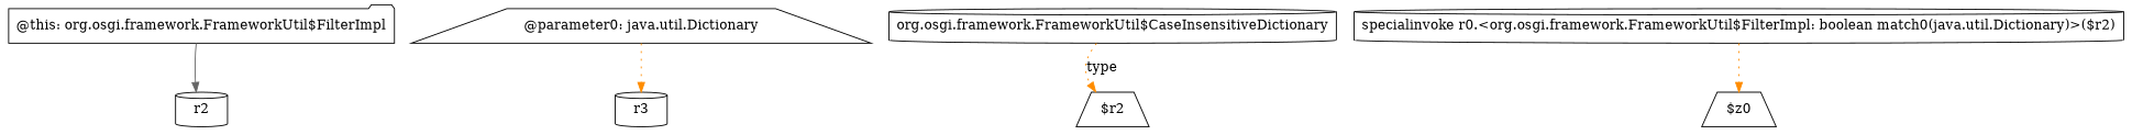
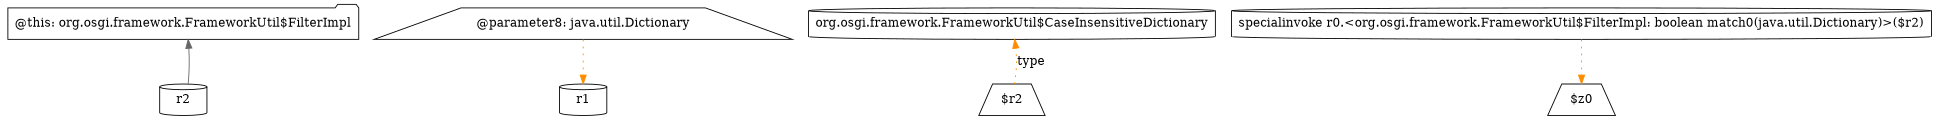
  digraph {
    node [shape=cylinder]
    edge [color=darkorange style=dotted]
    n1 [label="@this: org.osgi.framework.FrameworkUtil$FilterImpl" shape=folder]
    n2 [label=r2]
-   n3 [label="@parameter0: java.util.Dictionary" shape=trapezium]
-   n4 [label=r3]
+   n3 [label="@parameter8: java.util.Dictionary" shape=trapezium]
+   n4 [label=r1]
    n5 [label="org.osgi.framework.FrameworkUtil$CaseInsensitiveDictionary"]
    n6 [label="$r2" shape=trapezium]
    n7 [label="specialinvoke r0.<org.osgi.framework.FrameworkUtil$FilterImpl: boolean match0(java.util.Dictionary)>($r2)"]
    n8 [label="$z0" shape=trapezium]
-   n1 -> n2 [color=gray40 style=solid]
+   n2 -> n1 [color=gray40 style=solid]
    n3 -> n4
-   n5 -> n6 [label=type]
+   n6 -> n5 [label=type]
    n7 -> n8
  }
